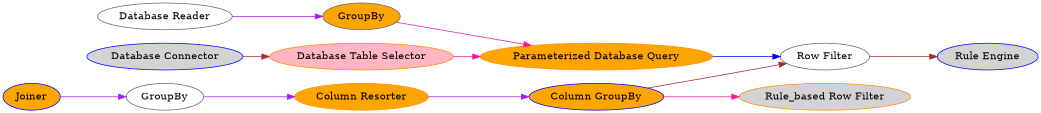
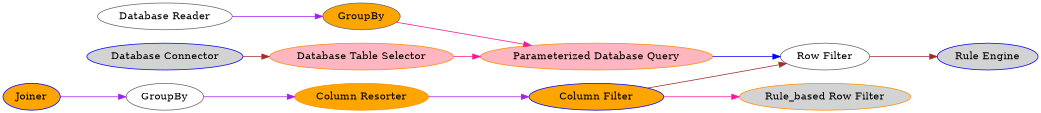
  digraph {
    rankdir=LR
    node [color=blue fillcolor=orange style=filled]
    edge [color=purple]
    n1 [fillcolor=lightgrey label="Database Connector"]
    n2 [color=darkorange fillcolor=lightpink label="Database Table Selector"]
    n3 [color=gray40 fillcolor=white label="Database Reader"]
    n4 [color=gray40 label=GroupBy]
-   n5 [color=darkorange label="Parameterized Database Query"]
+   n5 [color=darkorange fillcolor=lightpink label="Parameterized Database Query"]
    n6 [label=Joiner]
    n7 [color=gray40 fillcolor=white label=GroupBy]
    n8 [color=gray40 fillcolor=white label="Row Filter"]
    n9 [color=darkorange label="Column Resorter"]
-   n10 [label="Column GroupBy"]
+   n10 [label="Column Filter"]
    n11 [color=darkorange fillcolor=lightgrey label="Rule_based Row Filter"]
    n12 [fillcolor=lightgrey label="Rule Engine"]
    n1 -> n2 [color=brown]
    n2 -> n5 [color=deeppink]
    n3 -> n4
    n4 -> n5 [color=deeppink]
    n5 -> n8 [color=blue]
    n6 -> n7
    n7 -> n9
    n8 -> n12 [color=brown]
    n9 -> n10
    n10 -> n8 [color=brown]
    n10 -> n11 [color=deeppink]
  }
